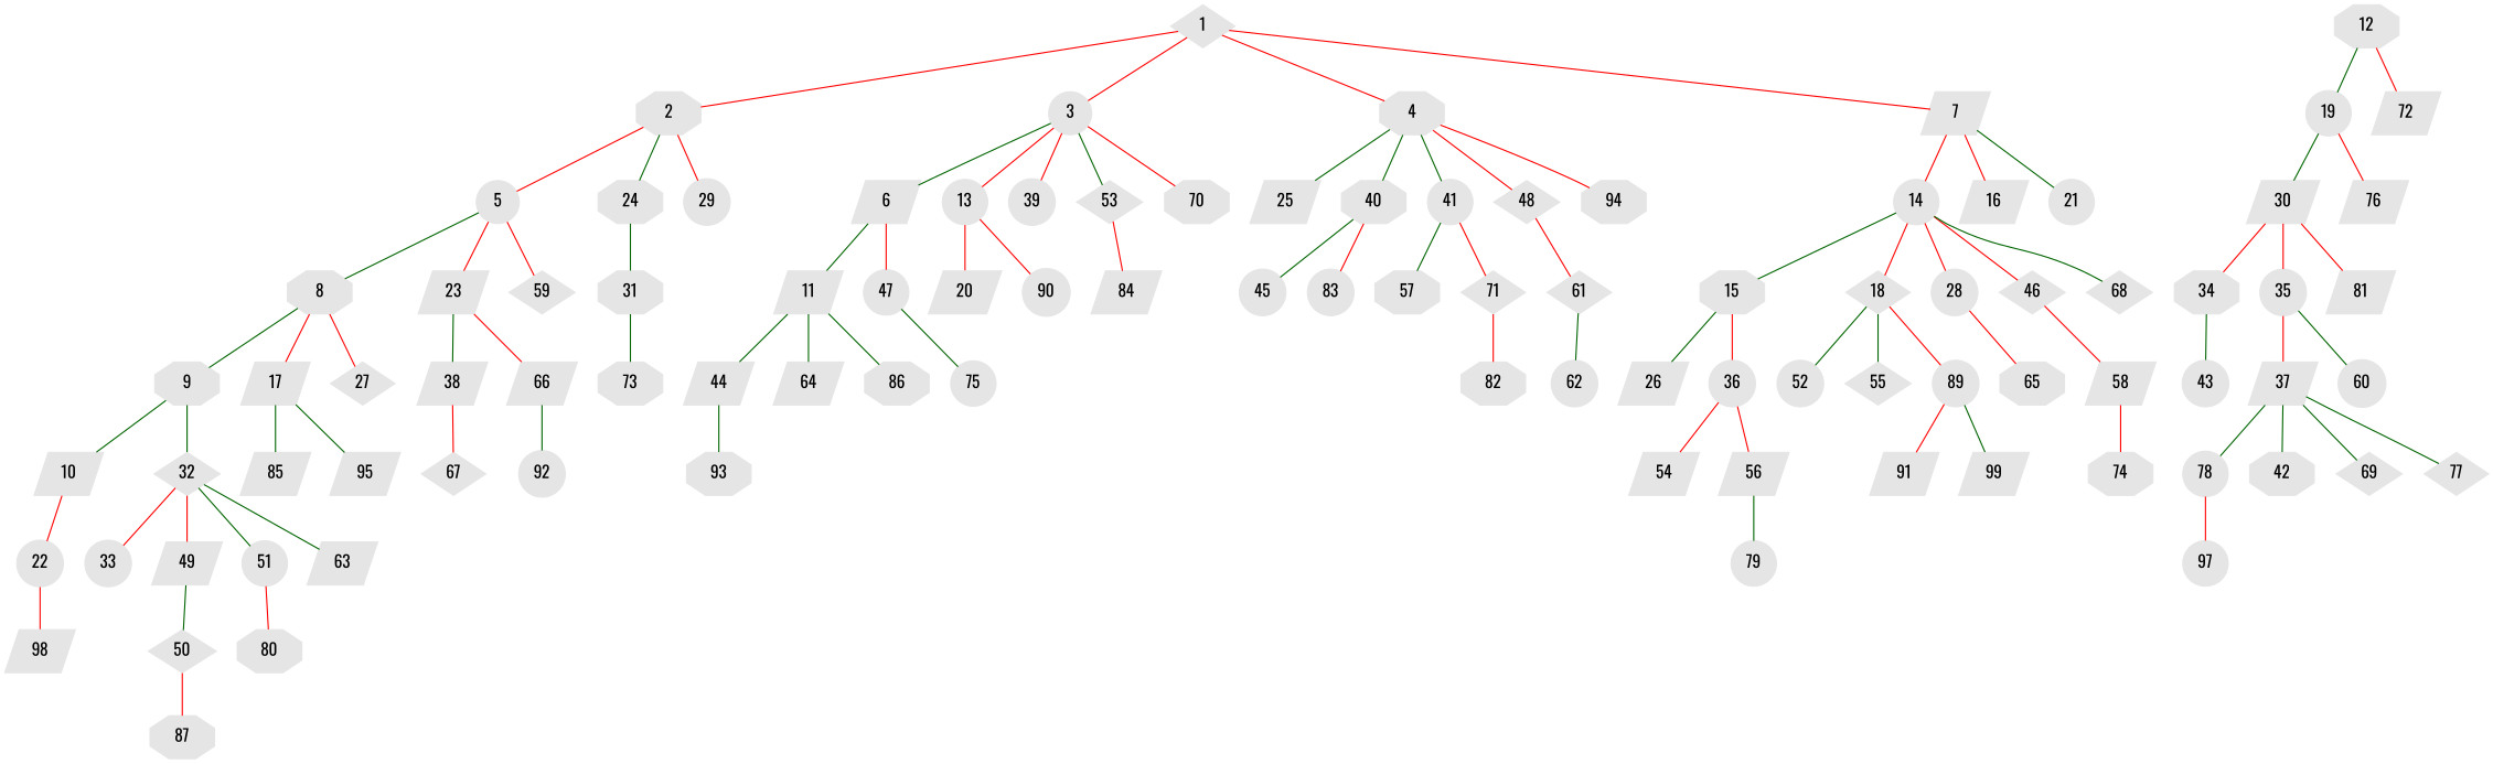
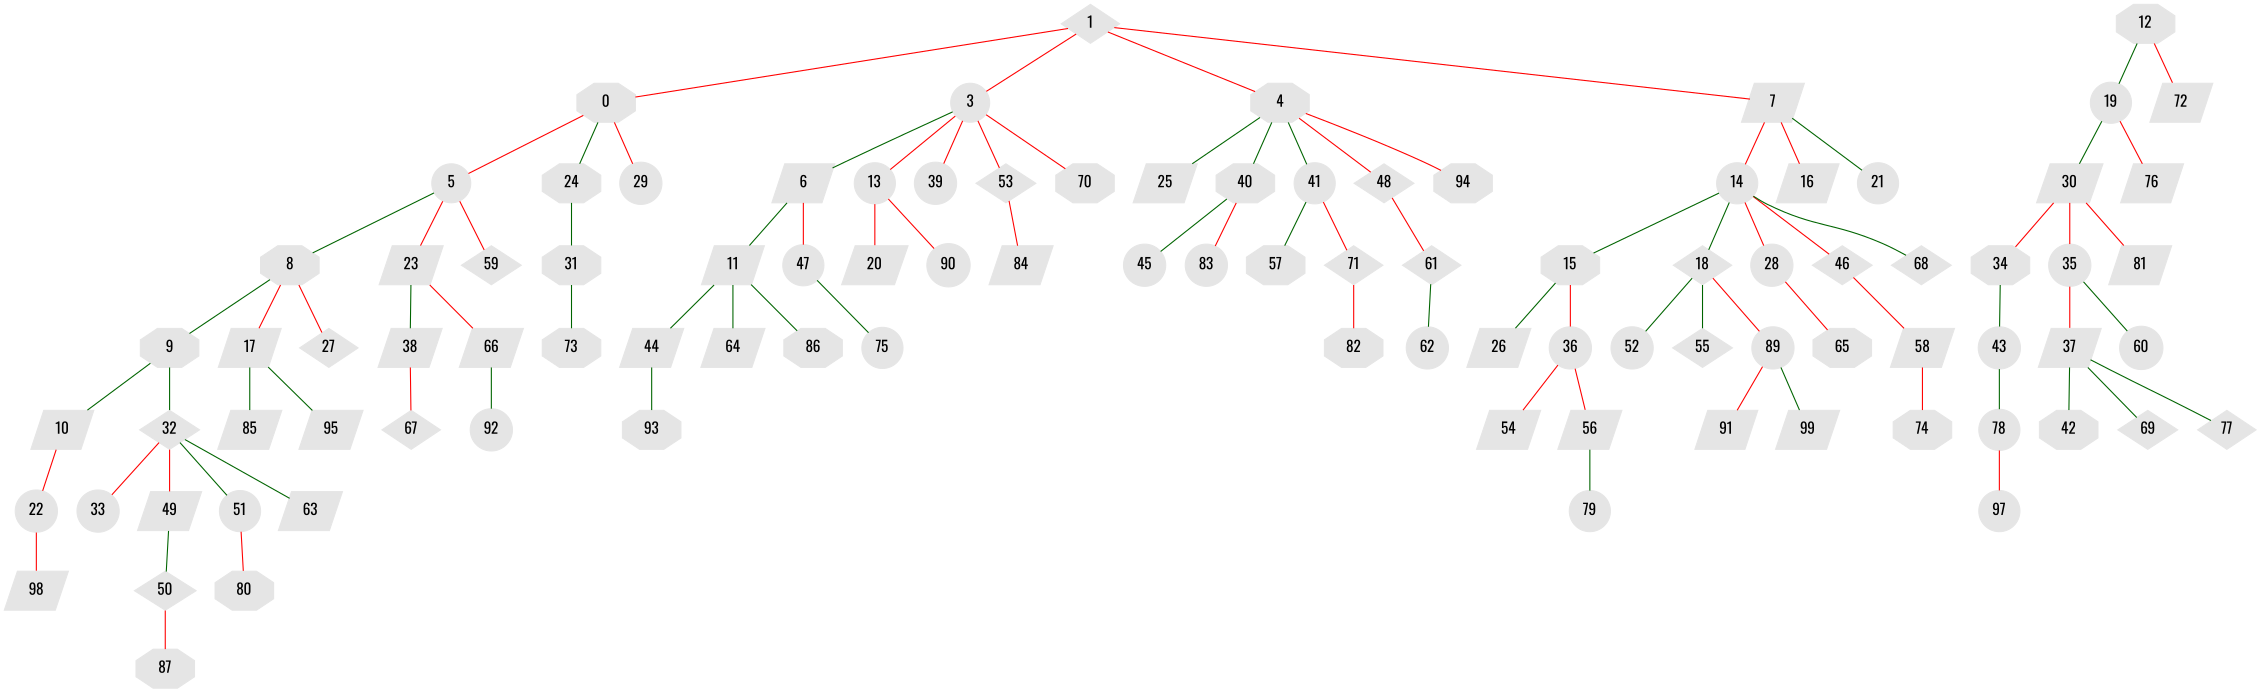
  graph {
    fontname=Oswald
    node [color=gray90 fontname=Oswald shape=parallelogram style=filled]
    edge [color=red fontname=Oswald]
    1 [shape=diamond]
-   2 [shape=octagon]
+   2 [shape=octagon label=0]
    3 [shape=circle]
    4 [shape=octagon]
    7
    5 [shape=circle]
    24 [shape=octagon]
    29 [shape=circle]
    6
    13 [shape=circle]
    39 [shape=circle]
    53 [shape=diamond]
    70 [shape=octagon]
    25
    40 [shape=octagon]
    41 [shape=circle]
    48 [shape=diamond]
    94 [shape=octagon]
    14 [shape=circle]
    16
    21 [shape=circle]
    8 [shape=octagon]
    23
    59 [shape=diamond]
    31 [shape=octagon]
    73 [shape=octagon]
    11
    47 [shape=circle]
    20
    90 [shape=circle]
    84
    45 [shape=circle]
    83 [shape=circle]
    57 [shape=octagon]
    71 [shape=diamond]
    61 [shape=diamond]
    9 [shape=octagon]
    17
    27 [shape=diamond]
    38
    66
    44
    64
    86 [shape=octagon]
    75 [shape=circle]
    15 [shape=octagon]
    18 [shape=diamond]
    28 [shape=circle]
    46 [shape=diamond]
    68 [shape=diamond]
    10
    32 [shape=diamond]
    85
    95
    22 [shape=circle]
    33 [shape=circle]
    49
    51 [shape=circle]
    63
    12 [shape=octagon]
    19 [shape=circle]
    72
    n63 [label=98]
    93 [shape=octagon]
    30
    76
    26
    36 [shape=circle]
    52 [shape=circle]
    55 [shape=diamond]
    89 [shape=circle]
    65 [shape=octagon]
    58
    54
    56
    91
    n77 [label=99]
    34 [shape=octagon]
    35 [shape=circle]
    81
    67 [shape=diamond]
    92 [shape=circle]
    43 [shape=circle]
    37
    60 [shape=circle]
    50 [shape=diamond]
    80 [shape=octagon]
    78 [shape=circle]
    42 [shape=octagon]
    69 [shape=diamond]
    77 [shape=diamond]
    79 [shape=circle]
    82 [shape=octagon]
    97 [shape=circle]
    74 [shape=octagon]
    62 [shape=circle]
    87 [shape=octagon]
    1 -- 2
    1 -- 3
    1 -- 4
    1 -- 7
    2 -- 5
    2 -- 24 [color=darkgreen]
    2 -- 29
    3 -- 6 [color=darkgreen]
    3 -- 13
    3 -- 39
-   3 -- 53 [color=darkgreen]
+   3 -- 53
    3 -- 70
    4 -- 25 [color=darkgreen]
    4 -- 40 [color=darkgreen]
    4 -- 41 [color=darkgreen]
    4 -- 48
    4 -- 94
    7 -- 14
    7 -- 16
    7 -- 21 [color=darkgreen]
    5 -- 8 [color=darkgreen]
    5 -- 23
    5 -- 59
    24 -- 31 [color=darkgreen]
    6 -- 11 [color=darkgreen]
    6 -- 47
    13 -- 20
    13 -- 90
    53 -- 84
    40 -- 45 [color=darkgreen]
    40 -- 83
    41 -- 57 [color=darkgreen]
    41 -- 71
    48 -- 61
    14 -- 15 [color=darkgreen]
-   14 -- 18
+   14 -- 18 [color=darkgreen]
    14 -- 28
    14 -- 46
    14 -- 68 [color=darkgreen]
    8 -- 9 [color=darkgreen]
    8 -- 17
    8 -- 27
    23 -- 38 [color=darkgreen]
    23 -- 66
    31 -- 73 [color=darkgreen]
    11 -- 44 [color=darkgreen]
    11 -- 64 [color=darkgreen]
    11 -- 86 [color=darkgreen]
    47 -- 75 [color=darkgreen]
    71 -- 82
    61 -- 62 [color=darkgreen]
    9 -- 10 [color=darkgreen]
    9 -- 32 [color=darkgreen]
    17 -- 85 [color=darkgreen]
    17 -- 95 [color=darkgreen]
    38 -- 67
    66 -- 92 [color=darkgreen]
    44 -- 93 [color=darkgreen]
    15 -- 26 [color=darkgreen]
    15 -- 36
    18 -- 52 [color=darkgreen]
    18 -- 55 [color=darkgreen]
    18 -- 89
    28 -- 65
    46 -- 58
    10 -- 22
    32 -- 33
    32 -- 49
    32 -- 51 [color=darkgreen]
    32 -- 63 [color=darkgreen]
    22 -- n63
    49 -- 50 [color=darkgreen]
    51 -- 80
    12 -- 19 [color=darkgreen]
    12 -- 72
    19 -- 30 [color=darkgreen]
    19 -- 76
    30 -- 34
    30 -- 35
    30 -- 81
    36 -- 54
    36 -- 56
    89 -- 91
    89 -- n77 [color=darkgreen]
    58 -- 74
    56 -- 79 [color=darkgreen]
    34 -- 43 [color=darkgreen]
    35 -- 37
    35 -- 60 [color=darkgreen]
-   37 -- 78 [color=darkgreen]
+   43 -- 78 [color=darkgreen]
    37 -- 42 [color=darkgreen]
    37 -- 69 [color=darkgreen]
    37 -- 77 [color=darkgreen]
    50 -- 87
    78 -- 97
  }
